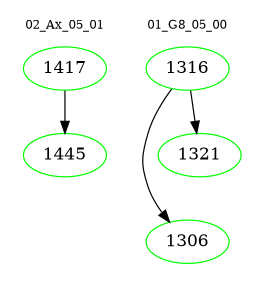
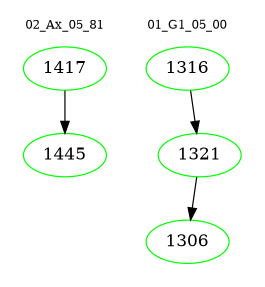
  digraph {
    node [color=green]
    edge [color=black]
    n1 [label=1417]
    n2 [label=1445]
    n3 [label=1316]
    n4 [label=1306]
    n5 [label=1321]
    subgraph cluster_1 {
      color=white
      fontsize=10
-     label="02_Ax_05_01"
+     label="02_Ax_05_81"
      n1
      n2
    }
    subgraph cluster_2 {
      color=white
      fontsize=10
-     label="01_G8_05_00"
+     label="01_G1_05_00"
      n3
      n4
      n5
    }
    n1 -> n2
-   n3 -> n4
+   n5 -> n4
    n3 -> n5
  }
